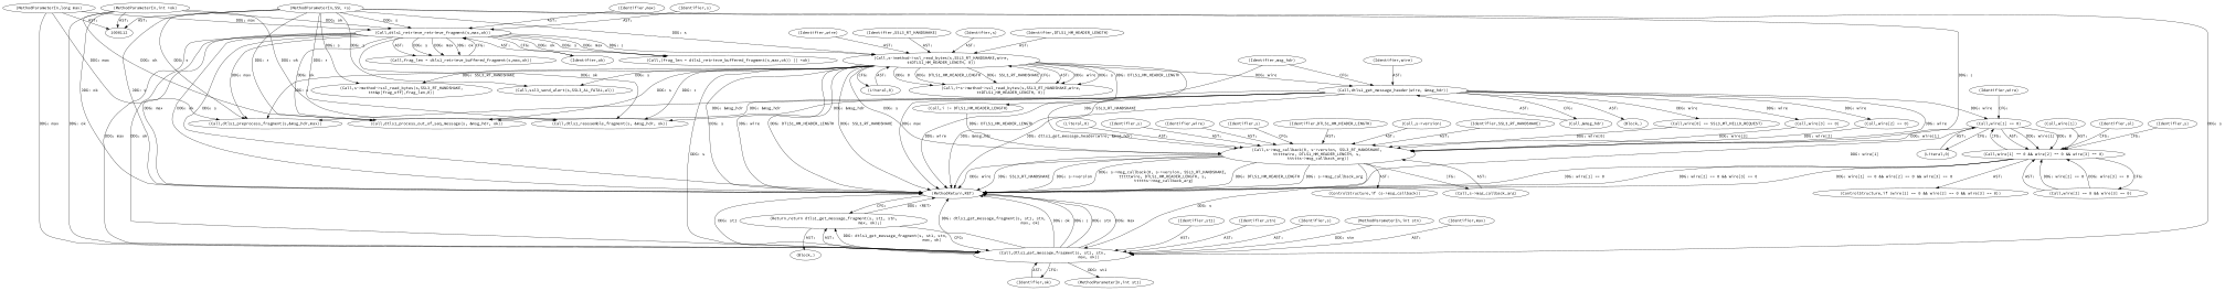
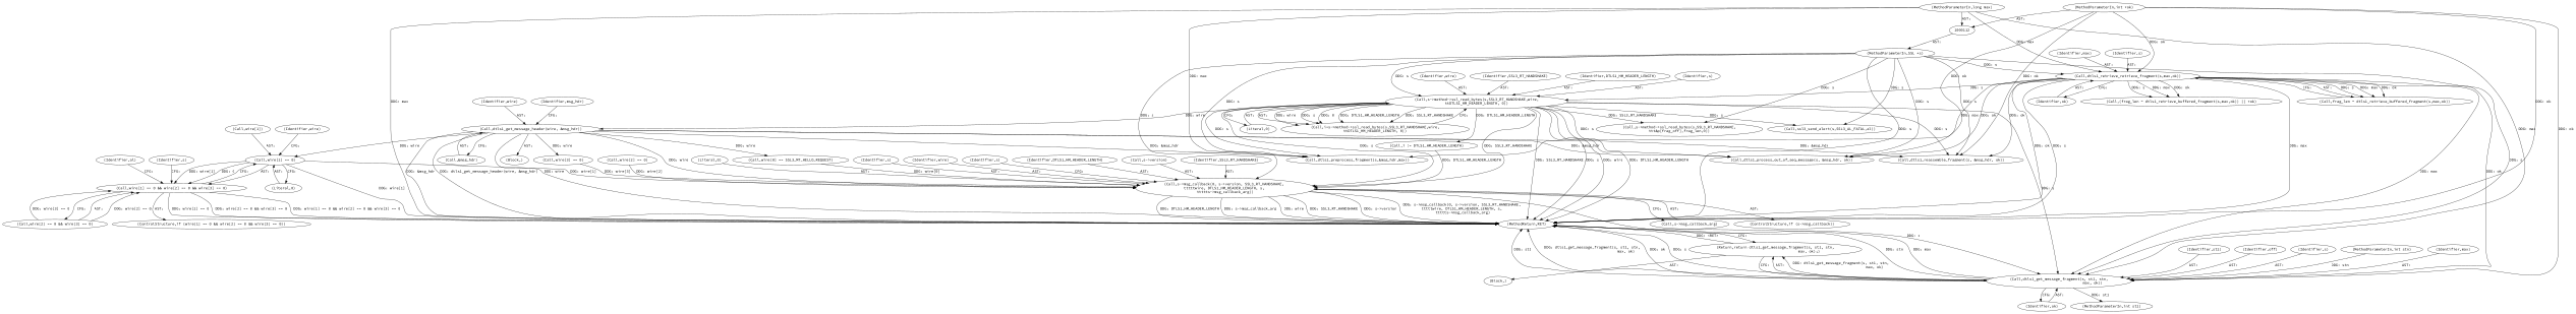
  digraph {
    fontname="Source Code Pro"
    node [fontname="Source Code Pro"]
    edge [fontname="Source Code Pro"]
    n1 [label="(Call,wire[1] == 0)"]
    n2 [label="(Call,wire[1] == 0 && wire[2] == 0 && wire[3] == 0)"]
    n3 [label="(Call,s->msg_callback(0, s->version, SSL3_RT_HANDSHAKE, \n\t\t\t\t\twire, DTLS1_HM_HEADER_LENGTH, s, \n\t\t\t\t\ts->msg_callback_arg))"]
    n4 [label="(Literal,0)"]
    n5 [label="(MethodReturn,RET)"]
    n6 [label="(Call,wire[2] == 0 && wire[3] == 0)"]
    n7 [label="(ControlStructure,if (wire[1] == 0 && wire[2] == 0 && wire[3] == 0))"]
    n8 [label="(Call,dtls1_get_message_fragment(s, st1, stn,\n                               max, ok))"]
    n9 [label="(ControlStructure,if (s->msg_callback))"]
    n10 [label="(Call,s->msg_callback_arg)"]
    n11 [label="(Return,return dtls1_get_message_fragment(s, st1, stn,\n                               max, ok);)"]
    n12 [label="(Call,dtls1_get_message_header(wire, &msg_hdr))"]
    n13 [label="(Call,&msg_hdr)"]
    n14 [label="(Call,dtls1_preprocess_fragment(s,&msg_hdr,max))"]
    n15 [label="(Call,dtls1_reassemble_fragment(s, &msg_hdr, ok))"]
    n16 [label="(Call,wire[0] == SSL3_MT_HELLO_REQUEST)"]
    n17 [label="(Block,)"]
    n18 [label="(Call,wire[3] == 0)"]
    n19 [label="(Call,dtls1_process_out_of_seq_message(s, &msg_hdr, ok))"]
    n20 [label="(Call,wire[2] == 0)"]
    n21 [label="(Call,s->method->ssl_read_bytes(s,SSL3_RT_HANDSHAKE,wire,\n\t\tDTLS1_HM_HEADER_LENGTH, 0))"]
    n22 [label="(Call,s->method->ssl_read_bytes(s,SSL3_RT_HANDSHAKE,\n\t\t\t&p[frag_off],frag_len,0))"]
    n23 [label="(Literal,0)"]
    n24 [label="(Call,i != DTLS1_HM_HEADER_LENGTH)"]
    n25 [label="(Call,i=s->method->ssl_read_bytes(s,SSL3_RT_HANDSHAKE,wire,\n\t\tDTLS1_HM_HEADER_LENGTH, 0))"]
    n26 [label="(Call,ssl3_send_alert(s,SSL3_AL_FATAL,al))"]
    n27 [label="(Identifier,ok)"]
    n28 [label="(MethodParameterIn,int st1)"]
    n29 [label="(Call,dtls1_retrieve_retrieve_fragment(s,max,ok))"]
    n30 [label="(Call,frag_len = dtls1_retrieve_buffered_fragment(s,max,ok))"]
    n31 [label="(Identifier,ok)"]
    n32 [label="(Call,(frag_len = dtls1_retrieve_buffered_fragment(s,max,ok)) || *ok)"]
    n33 [label="(MethodParameterIn,SSL *s)"]
    1000112
    n35 [label="(MethodParameterIn,long max)"]
    n36 [label="(MethodParameterIn,int *ok)"]
    n37 [label="(Block,)"]
    n38 [label="(Identifier,st1)"]
-   n39 [label="(Identifier,stn)"]
+   n39 [label="(Identifier,off)"]
    n40 [label="(Call,wire[1])"]
    n41 [label="(Literal,0)"]
    n42 [label="(Identifier,wire)"]
    n43 [label="(Identifier,s)"]
    n44 [label="(Identifier,s)"]
    n45 [label="(Identifier,msg_hdr)"]
    n46 [label="(Identifier,al)"]
    n47 [label="(Identifier,wire)"]
    n48 [label="(Identifier,wire)"]
    n49 [label="(Identifier,s)"]
    n50 [label="(Identifier,DTLS1_HM_HEADER_LENGTH)"]
    n51 [label="(Identifier,s)"]
    n52 [label="(Identifier,s)"]
    n53 [label="(Identifier,wire)"]
    n54 [label="(MethodParameterIn,int stn)"]
    n55 [label="(Identifier,SSL3_RT_HANDSHAKE)"]
    n56 [label="(Identifier,max)"]
    n57 [label="(Identifier,s)"]
    n58 [label="(Call,s->version)"]
    n59 [label="(Identifier,SSL3_RT_HANDSHAKE)"]
    n60 [label="(Identifier,max)"]
    n61 [label="(Identifier,DTLS1_HM_HEADER_LENGTH)"]
    n1 -> n2 [label="AST: "]
    n1 -> n2 [label="DDG: wire[1]"]
    n1 -> n2 [label="DDG: 0"]
    n1 -> n3 [label="DDG: wire[1]"]
    n1 -> n4 [label="CFG: "]
    n1 -> n5 [label="DDG: wire[1]"]
    n2 -> n1 [label="CFG: "]
    n2 -> n5 [label="DDG: wire[1] == 0"]
    n2 -> n5 [label="DDG: wire[2] == 0 && wire[3] == 0"]
    n2 -> n5 [label="DDG: wire[1] == 0 && wire[2] == 0 && wire[3] == 0"]
    n2 -> n6 [label="CFG: "]
    n2 -> n7 [label="AST: "]
    n3 -> n5 [label="DDG: wire"]
    n3 -> n5 [label="DDG: SSL3_RT_HANDSHAKE"]
    n3 -> n5 [label="DDG: s->version"]
    n3 -> n5 [label="DDG: s->msg_callback(0, s->version, SSL3_RT_HANDSHAKE, \n\t\t\t\t\twire, DTLS1_HM_HEADER_LENGTH, s, \n\t\t\t\t\ts->msg_callback_arg)"]
    n3 -> n5 [label="DDG: DTLS1_HM_HEADER_LENGTH"]
    n3 -> n5 [label="DDG: s->msg_callback_arg"]
    n3 -> n8 [label="DDG: s"]
    n3 -> n9 [label="AST: "]
    n3 -> n10 [label="CFG: "]
    n4 -> n1 [label="AST: "]
    n5 -> n11 [label="CFG: "]
    n6 -> n2 [label="AST: "]
    n6 -> n2 [label="DDG: wire[2] == 0"]
    n6 -> n2 [label="DDG: wire[3] == 0"]
    n8 -> n5 [label="DDG: dtls1_get_message_fragment(s, st1, stn,\n                               max, ok)"]
    n8 -> n5 [label="DDG: ok"]
    n8 -> n5 [label="DDG: s"]
    n8 -> n5 [label="DDG: stn"]
    n8 -> n5 [label="DDG: max"]
    n8 -> n5 [label="DDG: st1"]
    n8 -> n11 [label="AST: "]
    n8 -> n11 [label="DDG: dtls1_get_message_fragment(s, st1, stn,\n                               max, ok)"]
    n8 -> n27 [label="CFG: "]
    n8 -> n28 [label="DDG: st1"]
    n10 -> n3 [label="AST: "]
    n11 -> n5 [label="DDG: <RET>"]
    n11 -> n8 [label="CFG: "]
    n11 -> n37 [label="AST: "]
    n12 -> n1 [label="DDG: wire"]
    n12 -> n3 [label="DDG: wire"]
    n12 -> n5 [label="DDG: wire"]
    n12 -> n5 [label="DDG: &msg_hdr"]
    n12 -> n5 [label="DDG: dtls1_get_message_header(wire, &msg_hdr)"]
    n12 -> n13 [label="CFG: "]
    n12 -> n14 [label="DDG: &msg_hdr"]
    n12 -> n15 [label="DDG: &msg_hdr"]
    n12 -> n16 [label="DDG: wire"]
    n12 -> n17 [label="AST: "]
    n12 -> n18 [label="DDG: wire"]
    n12 -> n19 [label="DDG: &msg_hdr"]
-   n12 -> n20 [label="DDG: wire"]
    n13 -> n12 [label="AST: "]
    n16 -> n3 [label="DDG: wire[0]"]
    n18 -> n3 [label="DDG: wire[3]"]
    n20 -> n3 [label="DDG: wire[2]"]
    n21 -> n3 [label="DDG: SSL3_RT_HANDSHAKE"]
    n21 -> n3 [label="DDG: s"]
    n21 -> n5 [label="DDG: s"]
    n21 -> n5 [label="DDG: wire"]
    n21 -> n5 [label="DDG: DTLS1_HM_HEADER_LENGTH"]
    n21 -> n5 [label="DDG: SSL3_RT_HANDSHAKE"]
    n21 -> n8 [label="DDG: s"]
    n21 -> n12 [label="DDG: wire"]
    n21 -> n14 [label="DDG: s"]
    n21 -> n15 [label="DDG: s"]
    n21 -> n19 [label="DDG: s"]
    n21 -> n22 [label="DDG: SSL3_RT_HANDSHAKE"]
    n21 -> n23 [label="CFG: "]
    n21 -> n24 [label="DDG: DTLS1_HM_HEADER_LENGTH"]
    n21 -> n25 [label="AST: "]
    n21 -> n25 [label="DDG: wire"]
    n21 -> n25 [label="DDG: s"]
    n21 -> n25 [label="DDG: 0"]
    n21 -> n25 [label="DDG: DTLS1_HM_HEADER_LENGTH"]
    n21 -> n25 [label="DDG: SSL3_RT_HANDSHAKE"]
    n21 -> n26 [label="DDG: s"]
    n23 -> n21 [label="AST: "]
    n24 -> n3 [label="DDG: DTLS1_HM_HEADER_LENGTH"]
    n25 -> n21 [label="CFG: "]
    n27 -> n8 [label="AST: "]
    n29 -> n5 [label="DDG: max"]
    n29 -> n5 [label="DDG: ok"]
    n29 -> n5 [label="DDG: s"]
    n29 -> n8 [label="DDG: max"]
    n29 -> n8 [label="DDG: ok"]
    n29 -> n14 [label="DDG: max"]
    n29 -> n15 [label="DDG: ok"]
    n29 -> n19 [label="DDG: ok"]
    n29 -> n21 [label="DDG: s"]
    n29 -> n30 [label="AST: "]
    n29 -> n30 [label="DDG: s"]
    n29 -> n30 [label="DDG: max"]
    n29 -> n30 [label="DDG: ok"]
    n29 -> n31 [label="CFG: "]
    n29 -> n32 [label="DDG: s"]
    n29 -> n32 [label="DDG: max"]
    n29 -> n32 [label="DDG: ok"]
    n30 -> n29 [label="CFG: "]
    n31 -> n29 [label="AST: "]
    n33 -> n3 [label="DDG: s"]
    n33 -> n5 [label="DDG: s"]
    n33 -> n8 [label="DDG: s"]
    n33 -> n14 [label="DDG: s"]
    n33 -> n15 [label="DDG: s"]
    n33 -> n19 [label="DDG: s"]
    n33 -> n21 [label="DDG: s"]
    n33 -> n22 [label="DDG: s"]
    n33 -> n26 [label="DDG: s"]
    n33 -> n29 [label="DDG: s"]
-   n33 -> 1000112 [label="AST: "]
-   n45 -> n5 [label="DDG: max"]
+   1000112 -> n33 [label="AST: "]
+   n35 -> n5 [label="DDG: max"]
    n35 -> n8 [label="DDG: max"]
    n35 -> n14 [label="DDG: max"]
    n35 -> n29 [label="DDG: max"]
    n35 -> 1000112 [label="AST: "]
    n36 -> n5 [label="DDG: ok"]
    n36 -> n8 [label="DDG: ok"]
    n36 -> n15 [label="DDG: ok"]
    n36 -> n19 [label="DDG: ok"]
    n36 -> n29 [label="DDG: ok"]
    n36 -> 1000112 [label="AST: "]
    n38 -> n8 [label="AST: "]
    n39 -> n8 [label="AST: "]
-   n40 -> n2 [label="AST: "]
+   n40 -> n1 [label="AST: "]
    n41 -> n3 [label="AST: "]
    n42 -> n12 [label="AST: "]
    n43 -> n3 [label="AST: "]
    n44 -> n8 [label="AST: "]
    n45 -> n12 [label="CFG: "]
    n46 -> n2 [label="CFG: "]
    n47 -> n21 [label="AST: "]
    n48 -> n3 [label="AST: "]
    n49 -> n3 [label="CFG: "]
    n50 -> n3 [label="AST: "]
    n51 -> n29 [label="AST: "]
    n52 -> n2 [label="CFG: "]
    n53 -> n1 [label="CFG: "]
    n54 -> n8 [label="DDG: stn"]
    n55 -> n21 [label="AST: "]
    n56 -> n8 [label="AST: "]
    n57 -> n21 [label="AST: "]
    n58 -> n3 [label="AST: "]
    n59 -> n3 [label="AST: "]
    n60 -> n29 [label="AST: "]
    n61 -> n21 [label="AST: "]
  }
